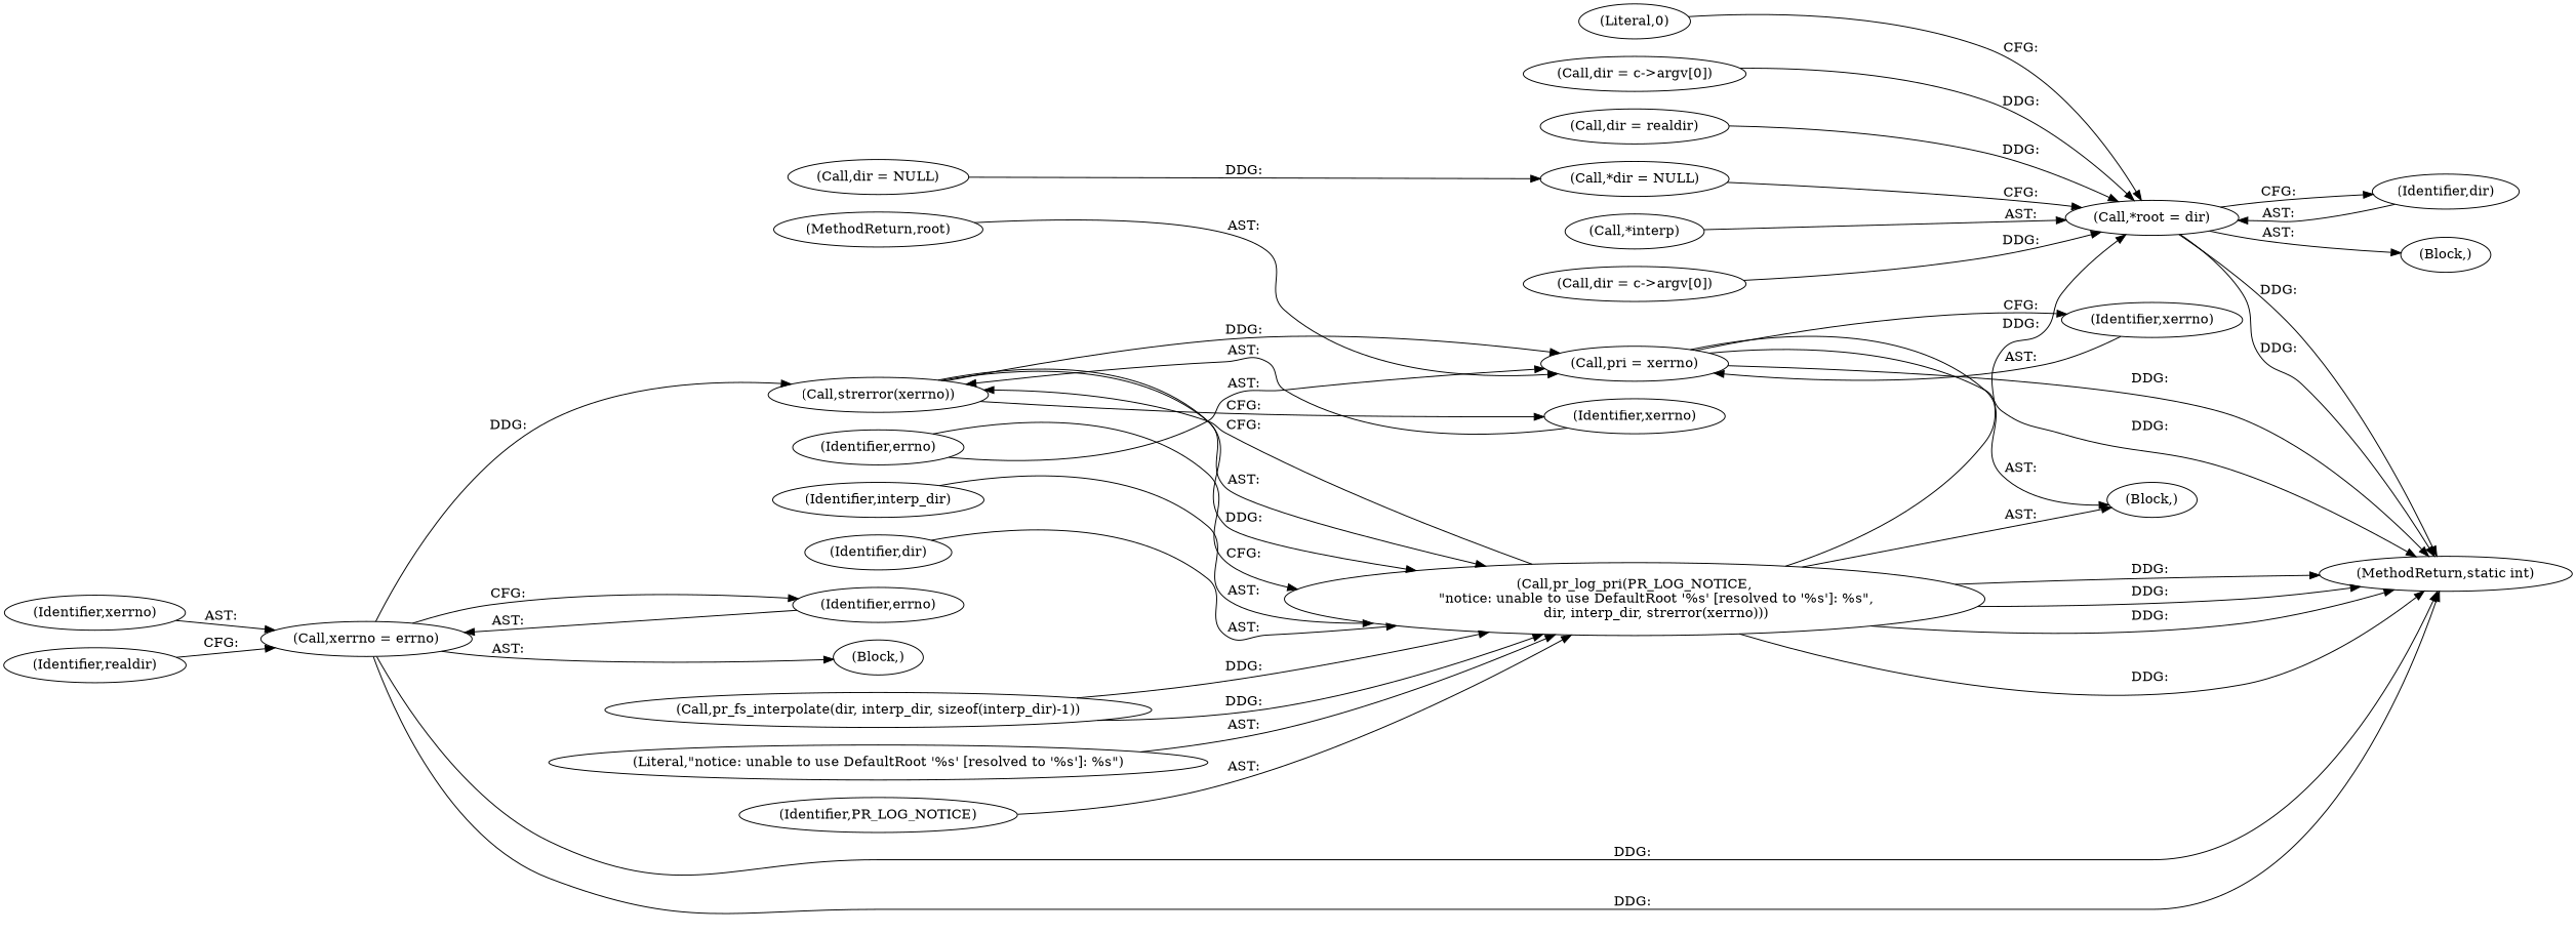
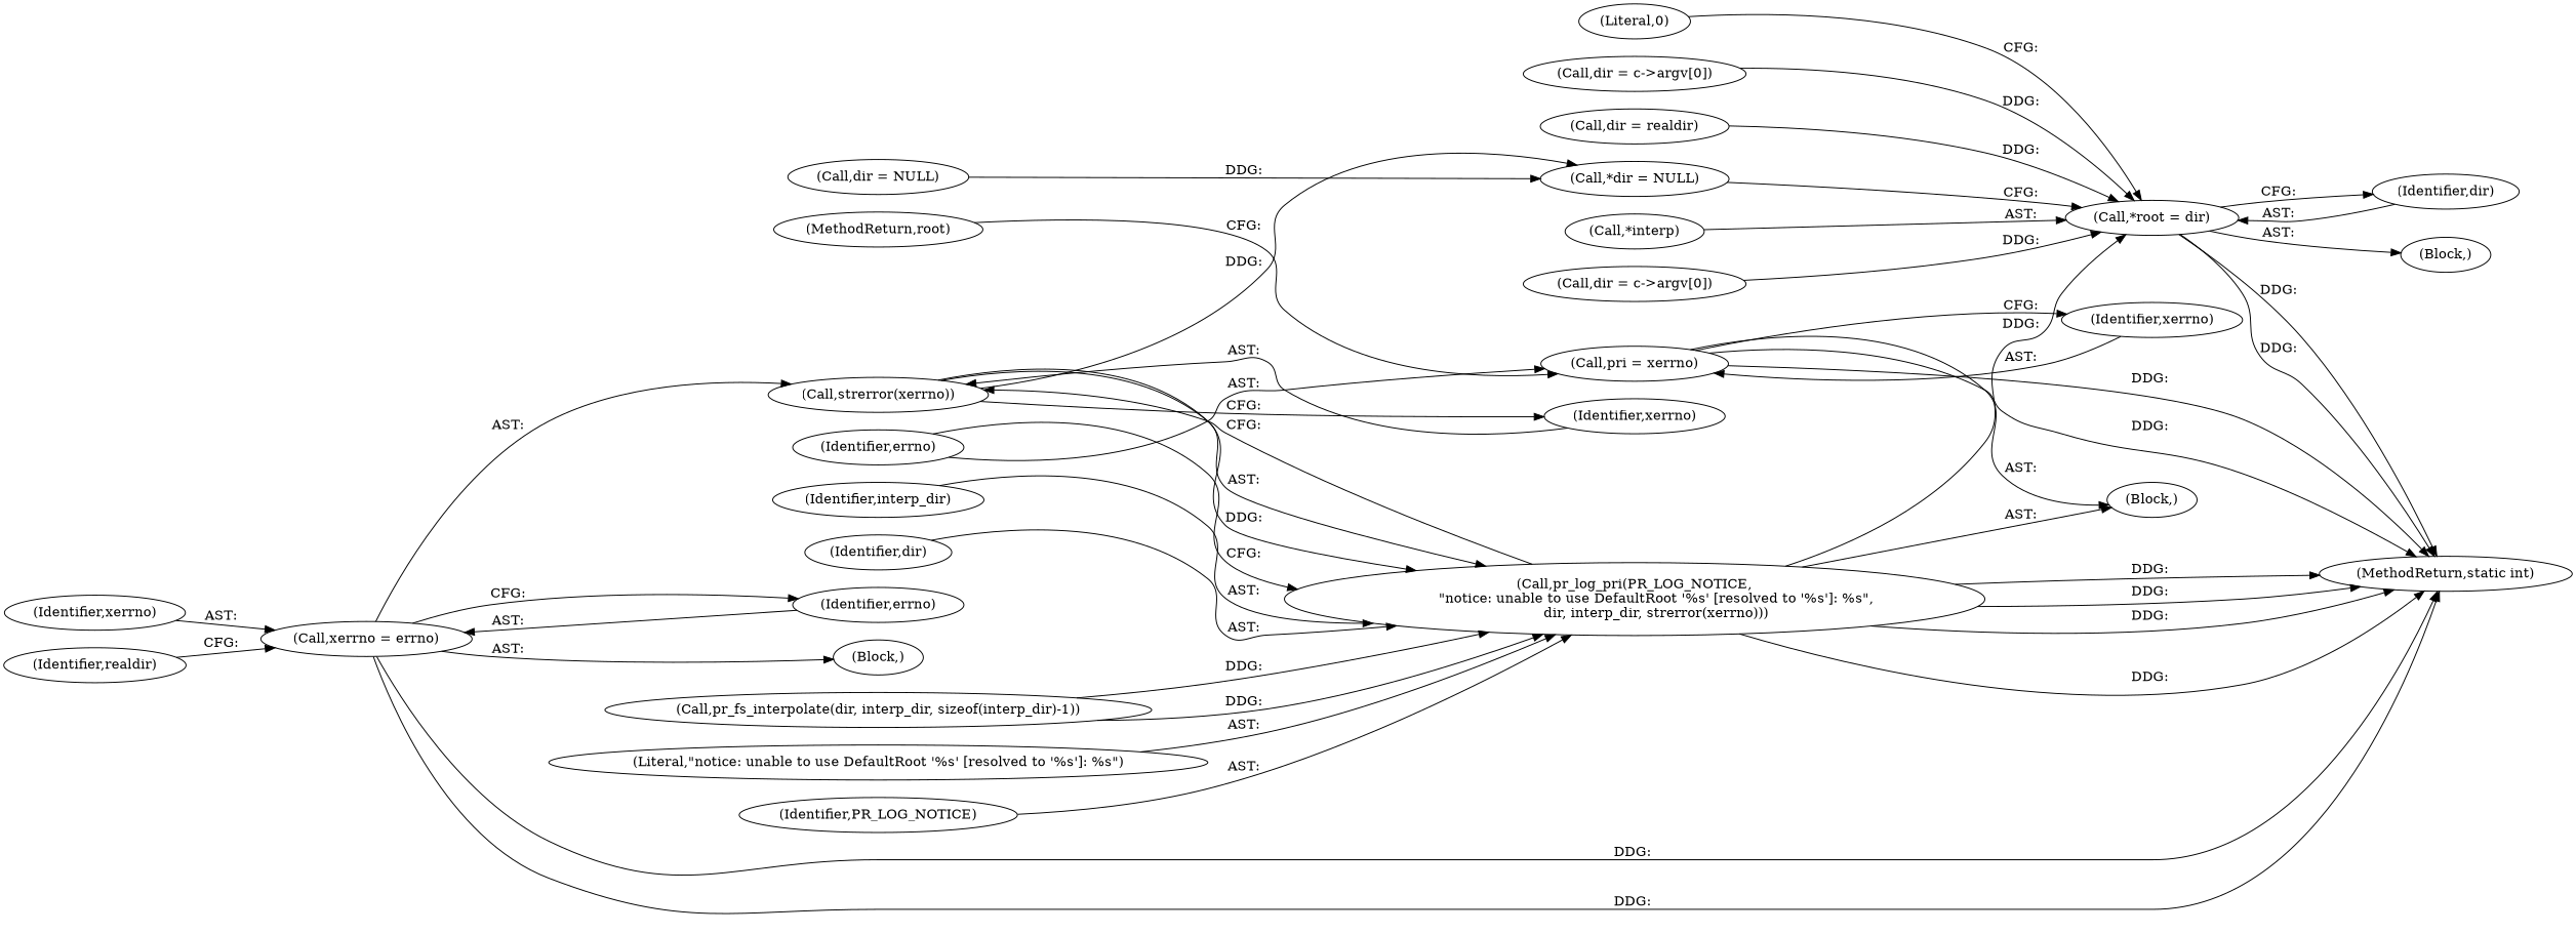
  digraph {
    rankdir=LR
    n1 [label="(Call,strerror(xerrno))"]
    n2 [label="(Call,pr_log_pri(PR_LOG_NOTICE,\n          \"notice: unable to use DefaultRoot '%s' [resolved to '%s']: %s\",\n          dir, interp_dir, strerror(xerrno)))"]
    n3 [label="(Call,pri = xerrno)"]
    n4 [label="(Identifier,xerrno)"]
    n5 [label="(MethodReturn,static int)"]
    n6 [label="(Call,*root = dir)"]
    n7 [label="(Block,)"]
    n8 [label="(Identifier,xerrno)"]
    n9 [label="(Call,xerrno = errno)"]
    n10 [label="(Identifier,errno)"]
    n11 [label="(Block,)"]
    n12 [label="(Block,)"]
    n13 [label="(Identifier,dir)"]
    n14 [label="(Call,*dir = NULL)"]
    n15 [label="(Identifier,errno)"]
    n16 [label="(Call,dir = realdir)"]
    n17 [label="(Identifier,interp_dir)"]
    n18 [label="(Literal,0)"]
    n19 [label="(Identifier,dir)"]
    n20 [label="(Call,dir = c->argv[0])"]
    n21 [label="(Call,dir = NULL)"]
    n22 [label="(Call,pr_fs_interpolate(dir, interp_dir, sizeof(interp_dir)-1))"]
    n23 [label="(Literal,\"notice: unable to use DefaultRoot '%s' [resolved to '%s']: %s\")"]
    n24 [label="(Call,*interp)"]
    n25 [label="(MethodReturn,root)"]
    n26 [label="(Identifier,PR_LOG_NOTICE)"]
    n27 [label="(Identifier,xerrno)"]
    n28 [label="(Identifier,realdir)"]
    n29 [label="(Call,dir = c->argv[0])"]
    n1 -> n2 [label="AST: "]
    n1 -> n2 [label="DDG: "]
-   n1 -> n3 [label="DDG: "]
+   n1 -> n14 [label="DDG: "]
    n1 -> n4 [label="CFG: "]
    n2 -> n1 [label="CFG: "]
    n2 -> n5 [label="DDG: "]
    n2 -> n5 [label="DDG: "]
    n2 -> n5 [label="DDG: "]
    n2 -> n5 [label="DDG: "]
    n2 -> n6 [label="DDG: "]
    n2 -> n7 [label="AST: "]
    n3 -> n5 [label="DDG: "]
    n3 -> n5 [label="DDG: "]
    n3 -> n7 [label="AST: "]
    n3 -> n8 [label="CFG: "]
    n4 -> n1 [label="AST: "]
    n6 -> n5 [label="DDG: "]
    n6 -> n5 [label="DDG: "]
    n6 -> n12 [label="AST: "]
    n6 -> n13 [label="CFG: "]
    n8 -> n3 [label="AST: "]
-   n9 -> n1 [label="DDG: "]
+   n9 -> n1 [label="AST: "]
    n9 -> n5 [label="DDG: "]
    n9 -> n5 [label="DDG: "]
    n9 -> n10 [label="CFG: "]
    n9 -> n11 [label="AST: "]
    n10 -> n9 [label="AST: "]
    n13 -> n6 [label="AST: "]
    n14 -> n6 [label="CFG: "]
    n15 -> n2 [label="CFG: "]
    n15 -> n3 [label="AST: "]
    n16 -> n6 [label="DDG: "]
    n17 -> n2 [label="AST: "]
    n18 -> n6 [label="CFG: "]
    n19 -> n2 [label="AST: "]
    n20 -> n6 [label="DDG: "]
    n21 -> n14 [label="DDG: "]
    n22 -> n2 [label="DDG: "]
    n22 -> n2 [label="DDG: "]
    n23 -> n2 [label="AST: "]
    n24 -> n6 [label="AST: "]
-   n25 -> n3 [label="AST: "]
+   n25 -> n3 [label="CFG: "]
    n26 -> n2 [label="AST: "]
    n27 -> n9 [label="AST: "]
    n28 -> n9 [label="CFG: "]
    n29 -> n6 [label="DDG: "]
  }
